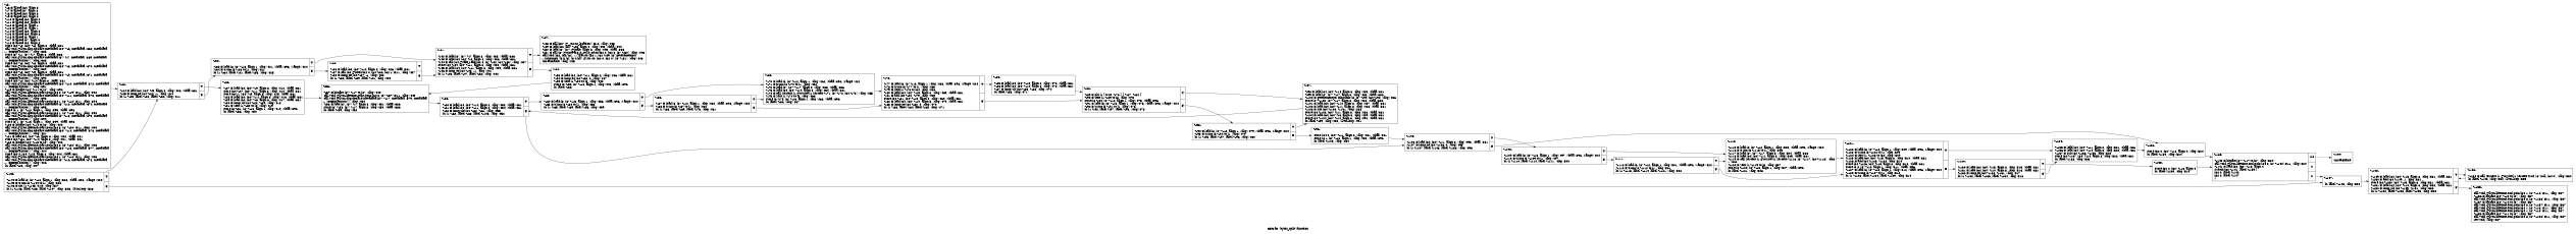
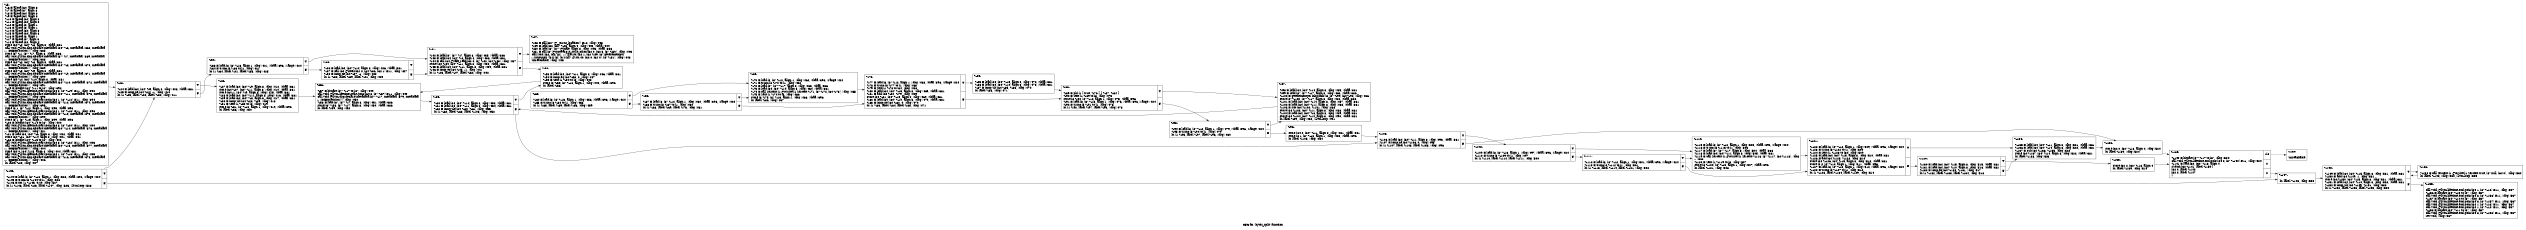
  digraph {
    label="CFG for 'bytes_split' function"
    rankdir=LR
    node [shape=record]
    edge [tailport=s0]
    n1 [label="{%5:\l  %6 = alloca i64, align 8\l  %7 = alloca i8*, align 8\l  %8 = alloca i64, align 8\l  %9 = alloca i64, align 8\l  %10 = alloca i64, align 8\l  %11 = alloca i64, align 8\l  %12 = alloca i8, align 1\l  %13 = alloca i8, align 1\l  %14 = alloca i64, align 8\l  %15 = alloca i64, align 8\l  %16 = alloca i8, align 1\l  %17 = alloca i8*, align 8\l  %18 = alloca i32, align 4\l  store i64 %0, i64* %6, align 8, !tbaa !381\l  call void @llvm.dbg.declare(metadata i64* %6, metadata !368, metadata\l... !DIExpression()), !dbg !385\l  store i8* %1, i8** %7, align 8, !tbaa !386\l  call void @llvm.dbg.declare(metadata i8** %7, metadata !369, metadata\l... !DIExpression()), !dbg !388\l  store i64 %2, i64* %8, align 8, !tbaa !381\l  call void @llvm.dbg.declare(metadata i64* %8, metadata !370, metadata\l... !DIExpression()), !dbg !389\l  store i64 %3, i64* %9, align 8, !tbaa !381\l  call void @llvm.dbg.declare(metadata i64* %9, metadata !371, metadata\l... !DIExpression()), !dbg !390\l  store i64 %4, i64* %10, align 8, !tbaa !381\l  call void @llvm.dbg.declare(metadata i64* %10, metadata !372, metadata\l... !DIExpression()), !dbg !391\l  %19 = bitcast i64* %11 to i8*, !dbg !392\l  call void @llvm.lifetime.start.p0i8(i64 8, i8* %19) #11, !dbg !392\l  call void @llvm.dbg.declare(metadata i64* %11, metadata !373, metadata\l... !DIExpression()), !dbg !393\l  call void @llvm.lifetime.start.p0i8(i64 1, i8* %12) #11, !dbg !394\l  call void @llvm.dbg.declare(metadata i8* %12, metadata !374, metadata\l... !DIExpression()), !dbg !395\l  store i8 1, i8* %12, align 1, !dbg !395, !tbaa !396\l  call void @llvm.lifetime.start.p0i8(i64 1, i8* %13) #11, !dbg !398\l  call void @llvm.dbg.declare(metadata i8* %13, metadata !375, metadata\l... !DIExpression()), !dbg !399\l  store i8 1, i8* %13, align 1, !dbg !399, !tbaa !396\l  %20 = bitcast i64* %14 to i8*, !dbg !400\l  call void @llvm.lifetime.start.p0i8(i64 8, i8* %20) #11, !dbg !400\l  call void @llvm.dbg.declare(metadata i64* %14, metadata !376, metadata\l... !DIExpression()), !dbg !401\l  %21 = load i64, i64* %6, align 8, !dbg !402, !tbaa !381\l  store i64 %21, i64* %14, align 8, !dbg !401, !tbaa !381\l  %22 = bitcast i64* %15 to i8*, !dbg !403\l  call void @llvm.lifetime.start.p0i8(i64 8, i8* %22) #11, !dbg !403\l  call void @llvm.dbg.declare(metadata i64* %15, metadata !377, metadata\l... !DIExpression()), !dbg !404\l  store i64 0, i64* %15, align 8, !dbg !404, !tbaa !381\l  call void @llvm.lifetime.start.p0i8(i64 1, i8* %16) #11, !dbg !405\l  call void @llvm.dbg.declare(metadata i8* %16, metadata !378, metadata\l... !DIExpression()), !dbg !406\l  br label %23, !dbg !407\l}"]
    n2 [label="{%23:\l\l  %24 = load i64, i64* %9, align 8, !dbg !408, !tbaa !381\l  %25 = icmp ne i64 %24, -1, !dbg !410\l  br i1 %25, label %26, label %32, !dbg !411\l|{<s0>T|<s1>F}}"]
    n3 [label="{%26:\l\l  %27 = load i64, i64* %9, align 8, !dbg !412, !tbaa !381\l  store i64 %27, i64* %11, align 8, !dbg !414, !tbaa !381\l  store i64 -1, i64* %9, align 8, !dbg !415, !tbaa !381\l  %28 = load i64, i64* %11, align 8, !dbg !416, !tbaa !381\l  %29 = load i64, i64* %8, align 8, !dbg !417, !tbaa !381\l  %30 = icmp ult i64 %28, %29, !dbg !418\l  %31 = zext i1 %30 to i8, !dbg !419\l  store i8 %31, i8* %16, align 1, !dbg !419, !tbaa !396\l  br label %56, !dbg !420\l}"]
    n4 [label="{%32:\l\l  %33 = load i8, i8* %13, align 1, !dbg !421, !tbaa !396, !range !424\l  %34 = trunc i8 %33 to i1, !dbg !421\l  br i1 %34, label %41, label %35, !dbg !425\l|{<s0>T|<s1>F}}"]
    n5 [label="{%56:\l\l  %57 = bitcast i8** %17 to i8*, !dbg !449\l  call void @llvm.lifetime.start.p0i8(i64 8, i8* %57) #11, !dbg !449\l  call void @llvm.dbg.declare(metadata i8** %17, metadata !379, metadata\l... !DIExpression()), !dbg !450\l  %58 = load i8*, i8** %7, align 8, !dbg !451, !tbaa !386\l  store i8* %58, i8** %17, align 8, !dbg !450, !tbaa !386\l  br label %59, !dbg !452\l}"]
    n6 [label="{%41:\l\l  %42 = load i8*, i8** %7, align 8, !dbg !435, !tbaa !386\l  %43 = load i64, i64* %8, align 8, !dbg !436, !tbaa !381\l  %44 = call i64 @safe_read(i32 0, i8* %42, i64 %43), !dbg !437\l  store i64 %44, i64* %11, align 8, !dbg !438, !tbaa !381\l  %45 = load i64, i64* %11, align 8, !dbg !439, !tbaa !381\l  %46 = icmp eq i64 %45, -1, !dbg !441\l  br i1 %46, label %47, label %52, !dbg !442\l|{<s0>T|<s1>F}}"]
    n7 [label="{%35:\l\l  %36 = load i64, i64* %14, align 8, !dbg !426, !tbaa !381\l  %37 = call i64 @lseek(i32 0, i64 %36, i32 1) #11, !dbg !427\l  %38 = icmp ne i64 %37, -1, !dbg !428\l  br i1 %38, label %39, label %41, !dbg !429\l|{<s0>T|<s1>F}}"]
    n8 [label="{%59:\l\l  %60 = load i64, i64* %14, align 8, !dbg !453, !tbaa !381\l  %61 = load i64, i64* %11, align 8, !dbg !454, !tbaa !381\l  %62 = icmp ule i64 %60, %61, !dbg !455\l  br i1 %62, label %63, label %105, !dbg !452\l|{<s0>T|<s1>F}}"]
    n9 [label="{%47:\l\l  %48 = call i32* @__errno_location() #12, !dbg !443\l  %49 = load i32, i32* %48, align 4, !dbg !443, !tbaa !444\l  %50 = load i8*, i8** @infile, align 8, !dbg !443, !tbaa !386\l  %51 = call i8* @quotearg_n_style_colon(i32 0, i32 3, i8* %50), !dbg !443\l  call void (i32, i32, i8*, ...) @error(i32 1, i32 %49, i8* getelementptr\l... inbounds ([3 x i8], [3 x i8]* @.str.40, i32 0, i32 0), i8* %51), !dbg !443\l  unreachable, !dbg !443\l}"]
    n10 [label="{%52:\l\l  %53 = load i64, i64* %11, align 8, !dbg !446, !tbaa !381\l  %54 = icmp eq i64 %53, 0, !dbg !447\l  %55 = zext i1 %54 to i8, !dbg !448\l  store i8 %55, i8* %16, align 1, !dbg !448, !tbaa !396\l  br label %56\l}"]
    n11 [label="{%63:\l\l  %64 = load i8, i8* %13, align 1, !dbg !456, !tbaa !396, !range !424\l  %65 = trunc i8 %64 to i1, !dbg !456\l  br i1 %65, label %69, label %66, !dbg !459\l|{<s0>T|<s1>F}}"]
    n12 [label="{%105:\l\l  %106 = load i64, i64* %11, align 8, !dbg !493, !tbaa !381\l  %107 = icmp ne i64 %106, 0, !dbg !495\l  br i1 %107, label %108, label %138, !dbg !496\l|{<s0>T|<s1>F}}"]
    n13 [label="{%69:\l\l  %70 = load i8, i8* %12, align 1, !dbg !462, !tbaa !396, !range !424\l  %71 = trunc i8 %70 to i1, !dbg !462\l  %72 = load i8*, i8** %17, align 8, !dbg !463, !tbaa !386\l  %73 = load i64, i64* %14, align 8, !dbg !464, !tbaa !381\l  %74 = call zeroext i1 @cwrite(i1 zeroext %71, i8* %72, i64 %73), !dbg !465\l  %75 = zext i1 %74 to i8, !dbg !466\l  store i8 %75, i8* %13, align 1, !dbg !466, !tbaa !396\l  br label %86, !dbg !467\l}"]
    n14 [label="{%66:\l\l  %67 = load i8, i8* %12, align 1, !dbg !460, !tbaa !396, !range !424\l  %68 = trunc i8 %67 to i1, !dbg !460\l  br i1 %68, label %69, label %76, !dbg !461\l|{<s0>T|<s1>F}}"]
    n15 [label="{%108:\l\l  %109 = load i8, i8* %13, align 1, !dbg !497, !tbaa !396, !range !424\l  %110 = trunc i8 %109 to i1, !dbg !497\l  br i1 %110, label %114, label %111, !dbg !500\l|{<s0>T|<s1>F}}"]
    n16 [label="{%138:\l\l  store i32 0, i32* %18, align 4, !dbg !524\l  br label %139, !dbg !524\l}"]
    n17 [label="{%76:\l\l  %77 = load i8, i8* %12, align 1, !dbg !468, !tbaa !396, !range !424\l  %78 = trunc i8 %77 to i1, !dbg !468\l  %79 = zext i1 %78 to i64, !dbg !468\l  %80 = load i64, i64* %15, align 8, !dbg !469, !tbaa !381\l  %81 = add i64 %80, %79, !dbg !469\l  store i64 %81, i64* %15, align 8, !dbg !469, !tbaa !381\l  %82 = load i64, i64* %10, align 8, !dbg !470, !tbaa !381\l  %83 = icmp ne i64 %82, 0, !dbg !470\l  br i1 %83, label %84, label %88, !dbg !471\l|{<s0>T|<s1>F}}"]
    n18 [label="{%114:\l\l  %115 = load i8, i8* %12, align 1, !dbg !503, !tbaa !396, !range !424\l  %116 = trunc i8 %115 to i1, !dbg !503\l  %117 = load i8*, i8** %17, align 8, !dbg !504, !tbaa !386\l  %118 = load i64, i64* %11, align 8, !dbg !505, !tbaa !381\l  %119 = call zeroext i1 @cwrite(i1 zeroext %116, i8* %117, i64 %118), !dbg\l... !506\l  %120 = zext i1 %119 to i8, !dbg !507\l  store i8 %120, i8* %13, align 1, !dbg !507, !tbaa !396\l  br label %121, !dbg !508\l}"]
    n19 [label="{%111:\l\l  %112 = load i8, i8* %12, align 1, !dbg !501, !tbaa !396, !range !424\l  %113 = trunc i8 %112 to i1, !dbg !501\l  br i1 %113, label %114, label %121, !dbg !502\l|{<s0>T|<s1>F}}"]
    n20 [label="{%139:\l\l  %140 = bitcast i8** %17 to i8*, !dbg !524\l  call void @llvm.lifetime.end.p0i8(i64 8, i8* %140) #11, !dbg !524\l  %141 = load i32, i32* %18, align 4\l  switch i32 %141, label %159 [\l    i32 0, label %142\l    i32 2, label %147\l  ]\l|{<s0>ule|<s1>0|<s2>2}}"]
    n21 [label="{%84:\l\l  %85 = load i64, i64* %15, align 8, !dbg !472, !tbaa !381\l  %86 = load i64, i64* %10, align 8, !dbg !473, !tbaa !381\l  %87 = icmp ult i64 %85, %86, !dbg !474\l  br label %88, !dbg !471\l}"]
    n22 [label="{%88:\l\l  %89 = phi i1 [ true, %76 ], [ %87, %84 ]\l  %90 = zext i1 %89 to i8, !dbg !475\l  store i8 %90, i8* %12, align 1, !dbg !475, !tbaa !396\l  %91 = load i8, i8* %13, align 1, !dbg !476, !tbaa !396, !range !424\l  %92 = trunc i8 %91 to i1, !dbg !476\l  br i1 %92, label %97, label %93, !dbg !478\l|{<s0>T|<s1>F}}"]
    n23 [label="{%97:\l\l  %98 = load i64, i64* %14, align 8, !dbg !485, !tbaa !381\l  %99 = load i8*, i8** %17, align 8, !dbg !486, !tbaa !386\l  %100 = getelementptr inbounds i8, i8* %99, i64 %98, !dbg !486\l  store i8* %100, i8** %17, align 8, !dbg !486, !tbaa !386\l  %101 = load i64, i64* %14, align 8, !dbg !487, !tbaa !381\l  %102 = load i64, i64* %11, align 8, !dbg !488, !tbaa !381\l  %103 = sub i64 %102, %101, !dbg !488\l  store i64 %103, i64* %11, align 8, !dbg !488, !tbaa !381\l  %104 = load i64, i64* %6, align 8, !dbg !489, !tbaa !381\l  store i64 %104, i64* %14, align 8, !dbg !490, !tbaa !381\l  br label %59, !dbg !452, !llvm.loop !491\l}"]
    n24 [label="{%93:\l\l  %94 = load i8, i8* %12, align 1, !dbg !479, !tbaa !396, !range !424\l  %95 = trunc i8 %94 to i1, !dbg !479\l  br i1 %95, label %97, label %96, !dbg !480\l|{<s0>T|<s1>F}}"]
    n25 [label="{%96:\l\l  store i64 0, i64* %11, align 8, !dbg !481, !tbaa !381\l  store i8 1, i8* %16, align 1, !dbg !483, !tbaa !396\l  br label %105, !dbg !484\l}"]
    n26 [label="{%121:\l\l  %122 = load i8, i8* %12, align 1, !dbg !509, !tbaa !396, !range !424\l  %123 = trunc i8 %122 to i1, !dbg !509\l  %124 = zext i1 %123 to i64, !dbg !509\l  %125 = load i64, i64* %15, align 8, !dbg !510, !tbaa !381\l  %126 = add i64 %125, %124, !dbg !510\l  store i64 %126, i64* %15, align 8, !dbg !510, !tbaa !381\l  store i8 0, i8* %12, align 1, !dbg !511, !tbaa !396\l  %127 = load i8, i8* %13, align 1, !dbg !512, !tbaa !396, !range !424\l  %128 = trunc i8 %127 to i1, !dbg !512\l  br i1 %128, label %134, label %129, !dbg !514\l|{<s0>T|<s1>F}}"]
    n27 [label="{%159:\l\l  unreachable\l}"]
    n28 [label="{%147:\l\l  br label %148, !dbg !530\l}"]
    n29 [label="{%134:\l\l  %135 = load i64, i64* %11, align 8, !dbg !521, !tbaa !381\l  %136 = load i64, i64* %14, align 8, !dbg !522, !tbaa !381\l  %137 = sub i64 %136, %135, !dbg !522\l  store i64 %137, i64* %14, align 8, !dbg !522, !tbaa !381\l  br label %138, !dbg !523\l}"]
    n30 [label="{%129:\l\l  %130 = load i64, i64* %15, align 8, !dbg !515, !tbaa !381\l  %131 = load i64, i64* %10, align 8, !dbg !516, !tbaa !381\l  %132 = icmp eq i64 %130, %131, !dbg !517\l  br i1 %132, label %133, label %134, !dbg !518\l|{<s0>T|<s1>F}}"]
    n31 [label="{%133:\l\l  store i32 2, i32* %18, align 4\l  br label %139, !dbg !519\l}"]
    n32 [label="{%148:\l\l  %149 = load i64, i64* %15, align 8, !dbg !531, !tbaa !381\l  %150 = add i64 %149, 1, !dbg !531\l  store i64 %150, i64* %15, align 8, !dbg !531, !tbaa !381\l  %151 = load i64, i64* %10, align 8, !dbg !532, !tbaa !381\l  %152 = icmp ult i64 %149, %151, !dbg !533\l  br i1 %152, label %153, label %155, !dbg !530\l|{<s0>T|<s1>F}}"]
    n33 [label="{%143:\l\l  %144 = load i8, i8* %16, align 1, !dbg !526, !tbaa !396, !range !424\l  %145 = trunc i8 %144 to i1, !dbg !526\l  %146 = xor i1 %145, true, !dbg !527\l  br i1 %146, label %23, label %147, !dbg !525, !llvm.loop !528\l|{<s0>T|<s1>F}}"]
    n34 [label="{%153:\l\l  %154 = call zeroext i1 @cwrite(i1 zeroext true, i8* null, i64 0), !dbg !534\l  br label %148, !dbg !530, !llvm.loop !535\l}"]
    n35 [label="{%155:\l\l  call void @llvm.lifetime.end.p0i8(i64 1, i8* %16) #11, !dbg !537\l  %156 = bitcast i64* %15 to i8*, !dbg !537\l  call void @llvm.lifetime.end.p0i8(i64 8, i8* %156) #11, !dbg !537\l  %157 = bitcast i64* %14 to i8*, !dbg !537\l  call void @llvm.lifetime.end.p0i8(i64 8, i8* %157) #11, !dbg !537\l  call void @llvm.lifetime.end.p0i8(i64 1, i8* %13) #11, !dbg !537\l  call void @llvm.lifetime.end.p0i8(i64 1, i8* %12) #11, !dbg !537\l  %158 = bitcast i64* %11 to i8*, !dbg !537\l  call void @llvm.lifetime.end.p0i8(i64 8, i8* %158) #11, !dbg !537\l  ret void, !dbg !537\l}"]
    n1 -> n2
    n2 -> n3
    n2 -> n4 [tailport=s1]
    n3 -> n5
    n4 -> n6
    n4 -> n7 [tailport=s1]
    n5 -> n8
    n6 -> n9
    n6 -> n10 [tailport=s1]
    n7 -> n6 [tailport=s1]
-   n8 -> n11
+   n8 -> n10
    n8 -> n12 [tailport=s1]
    n10 -> n5
    n11 -> n13
    n11 -> n14 [tailport=s1]
    n12 -> n15
    n12 -> n16 [tailport=s1]
    n13 -> n17
    n14 -> n13
    n14 -> n17 [tailport=s1]
    n15 -> n18
    n15 -> n19 [tailport=s1]
    n16 -> n20
    n17 -> n21
    n17 -> n22 [tailport=s1]
    n18 -> n26
    n19 -> n18
    n19 -> n26 [tailport=s1]
    n20 -> n27
    n20 -> n28 [tailport=s2]
    n21 -> n22
    n22 -> n23
    n22 -> n24 [tailport=s1]
    n23 -> n8
    n24 -> n23
    n24 -> n25 [tailport=s1]
    n25 -> n12
    n26 -> n29
    n26 -> n30 [tailport=s1]
    n28 -> n32
    n29 -> n16
    n30 -> n29 [tailport=s1]
    n30 -> n31
    n31 -> n20
    n32 -> n34
    n32 -> n35 [tailport=s1]
    n33 -> n2
    n33 -> n28 [tailport=s1]
    n34 -> n32
  }
